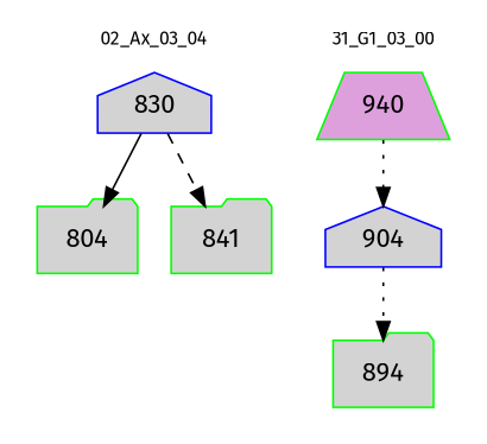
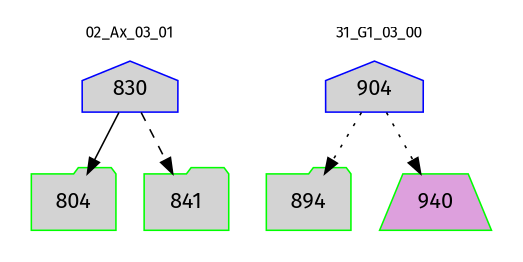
  digraph {
    fontname="Fira Sans"
    node [color=green fillcolor=lightgrey fontname="Fira Sans" shape=folder style=filled]
    edge [color=black fontname="Fira Sans" style=dotted]
    n1 [color=blue label=830 shape=house]
    n2 [label=804]
    n3 [label=841]
    n4 [color=blue label=904 shape=house]
    n5 [label=894]
    n6 [fillcolor=plum label=940 shape=trapezium]
    subgraph cluster_1 {
      color=white
      fontsize=10
-     label="02_Ax_03_04"
+     label="02_Ax_03_01"
      n1
      n2
      n3
    }
    subgraph cluster_2 {
      color=white
      fontsize=10
      label="31_G1_03_00"
      n4
      n5
      n6
    }
    n1 -> n2 [style=solid]
    n1 -> n3 [style=dashed]
    n4 -> n5
-   n6 -> n4
+   n4 -> n6
  }
